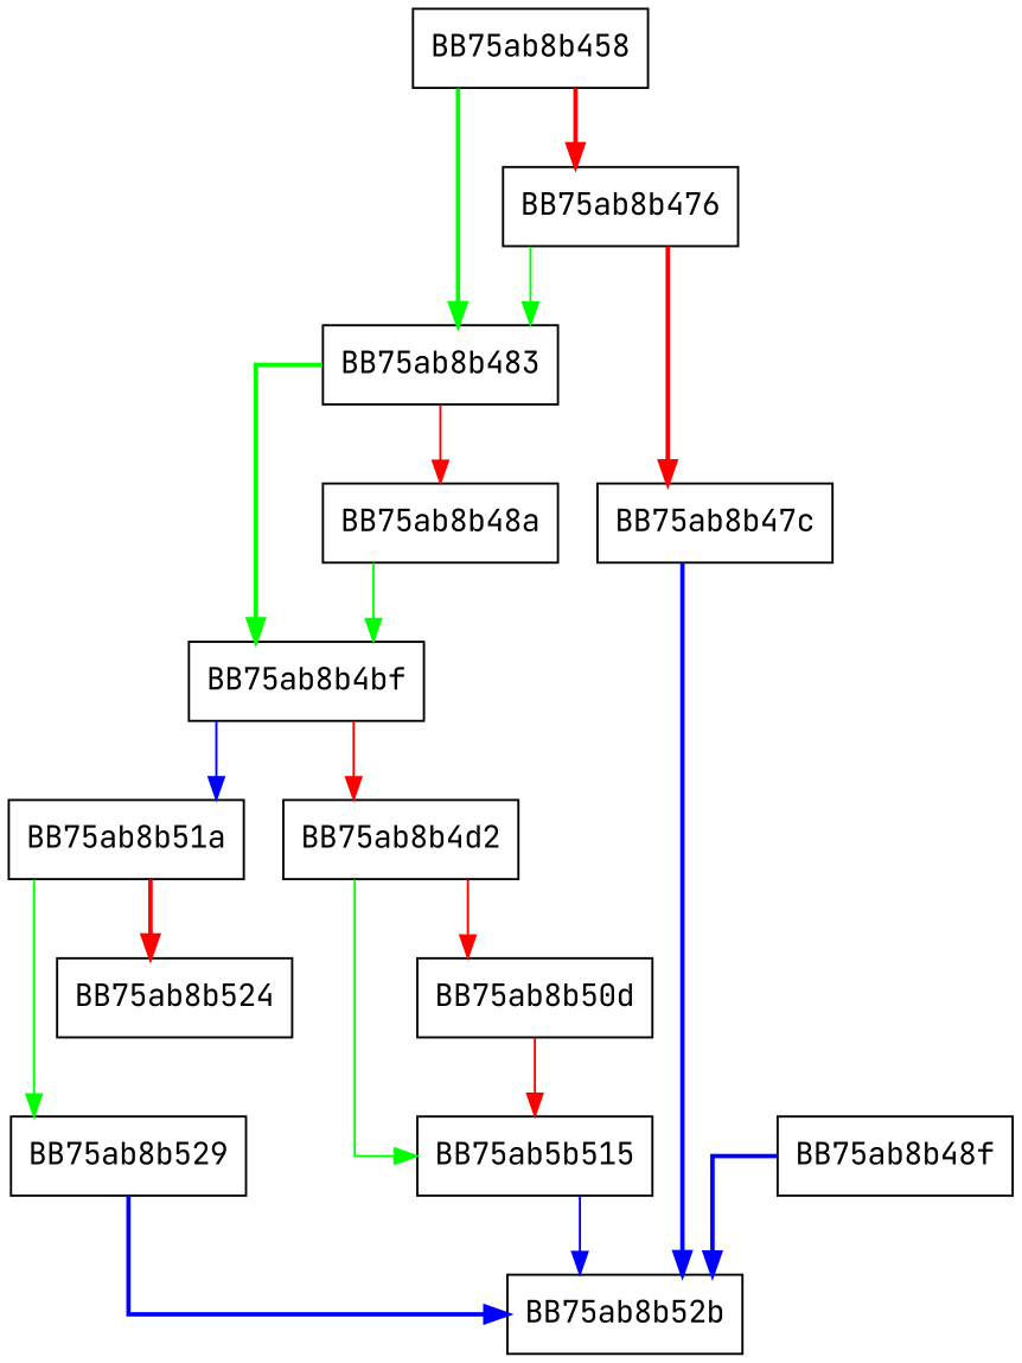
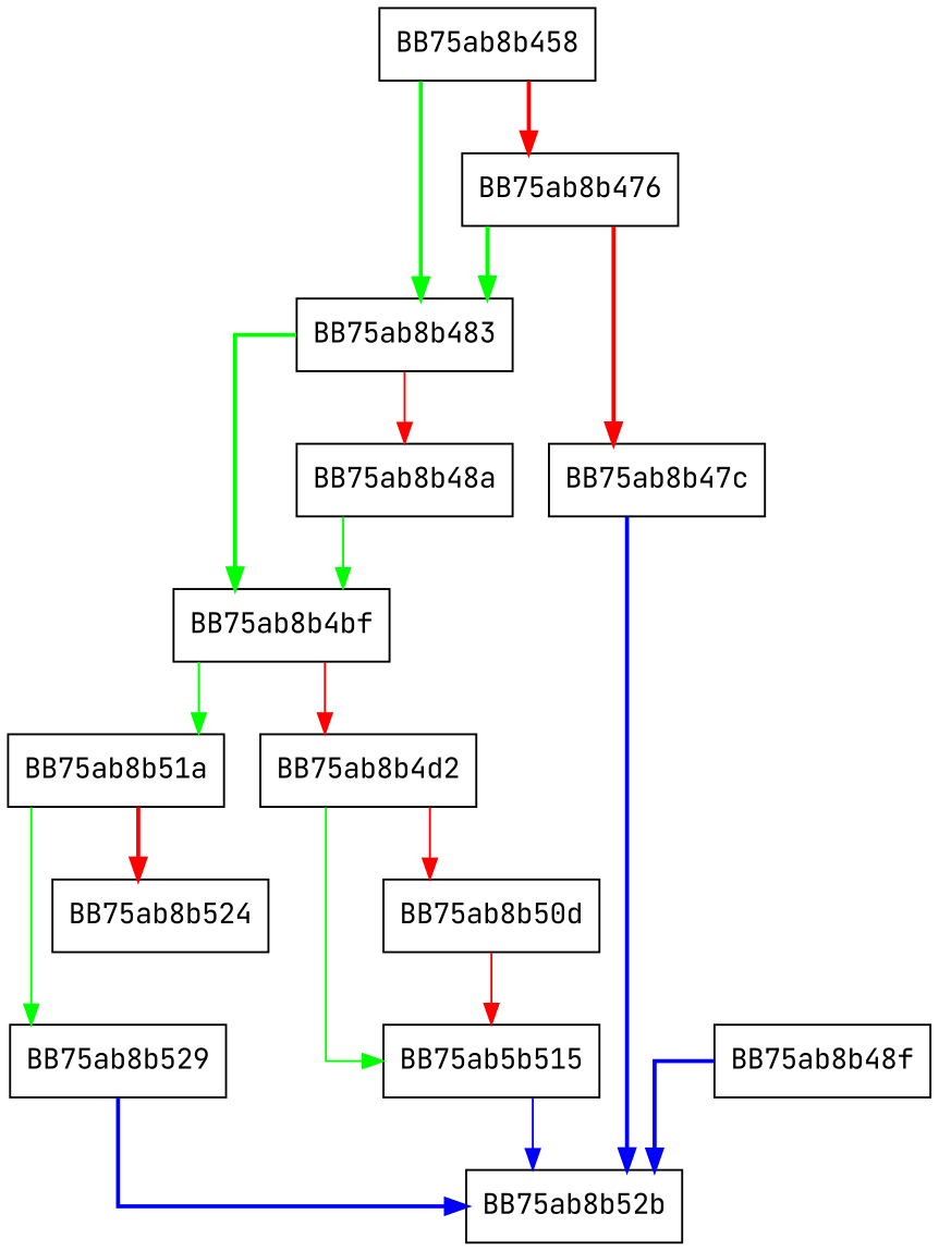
  digraph {
    fontname="JetBrains Mono"
    splines=ortho
    node [fontname="JetBrains Mono" shape=box]
    edge [color=green fontname="JetBrains Mono" style=bold]
    BB75ab8b458
    BB75ab8b483
    BB75ab8b476
    BB75ab8b4bf
    BB75ab8b48a
    BB75ab8b47c
    BB75ab8b51a
    BB75ab8b4d2
    BB75ab8b52b
    BB75ab8b529
    BB75ab8b524
    n12 [label=BB75ab5b515]
    BB75ab8b50d
    BB75ab8b48f
    BB75ab8b458 -> BB75ab8b483
    BB75ab8b458 -> BB75ab8b476 [color=red]
    BB75ab8b483 -> BB75ab8b4bf
    BB75ab8b483 -> BB75ab8b48a [color=red style=solid]
-   BB75ab8b476 -> BB75ab8b483 [style=solid]
+   BB75ab8b476 -> BB75ab8b483
    BB75ab8b476 -> BB75ab8b47c [color=red]
-   BB75ab8b4bf -> BB75ab8b51a [color=blue style=solid]
+   BB75ab8b4bf -> BB75ab8b51a [style=solid]
    BB75ab8b4bf -> BB75ab8b4d2 [color=red style=solid]
    BB75ab8b48a -> BB75ab8b4bf [style=solid]
    BB75ab8b47c -> BB75ab8b52b [color=blue]
    BB75ab8b51a -> BB75ab8b529 [style=solid]
    BB75ab8b51a -> BB75ab8b524 [color=red]
    BB75ab8b4d2 -> n12 [style=solid]
    BB75ab8b4d2 -> BB75ab8b50d [color=red style=solid]
    BB75ab8b529 -> BB75ab8b52b [color=blue]
    n12 -> BB75ab8b52b [color=blue style=solid]
    BB75ab8b50d -> n12 [color=red style=solid]
    BB75ab8b48f -> BB75ab8b52b [color=blue]
  }
